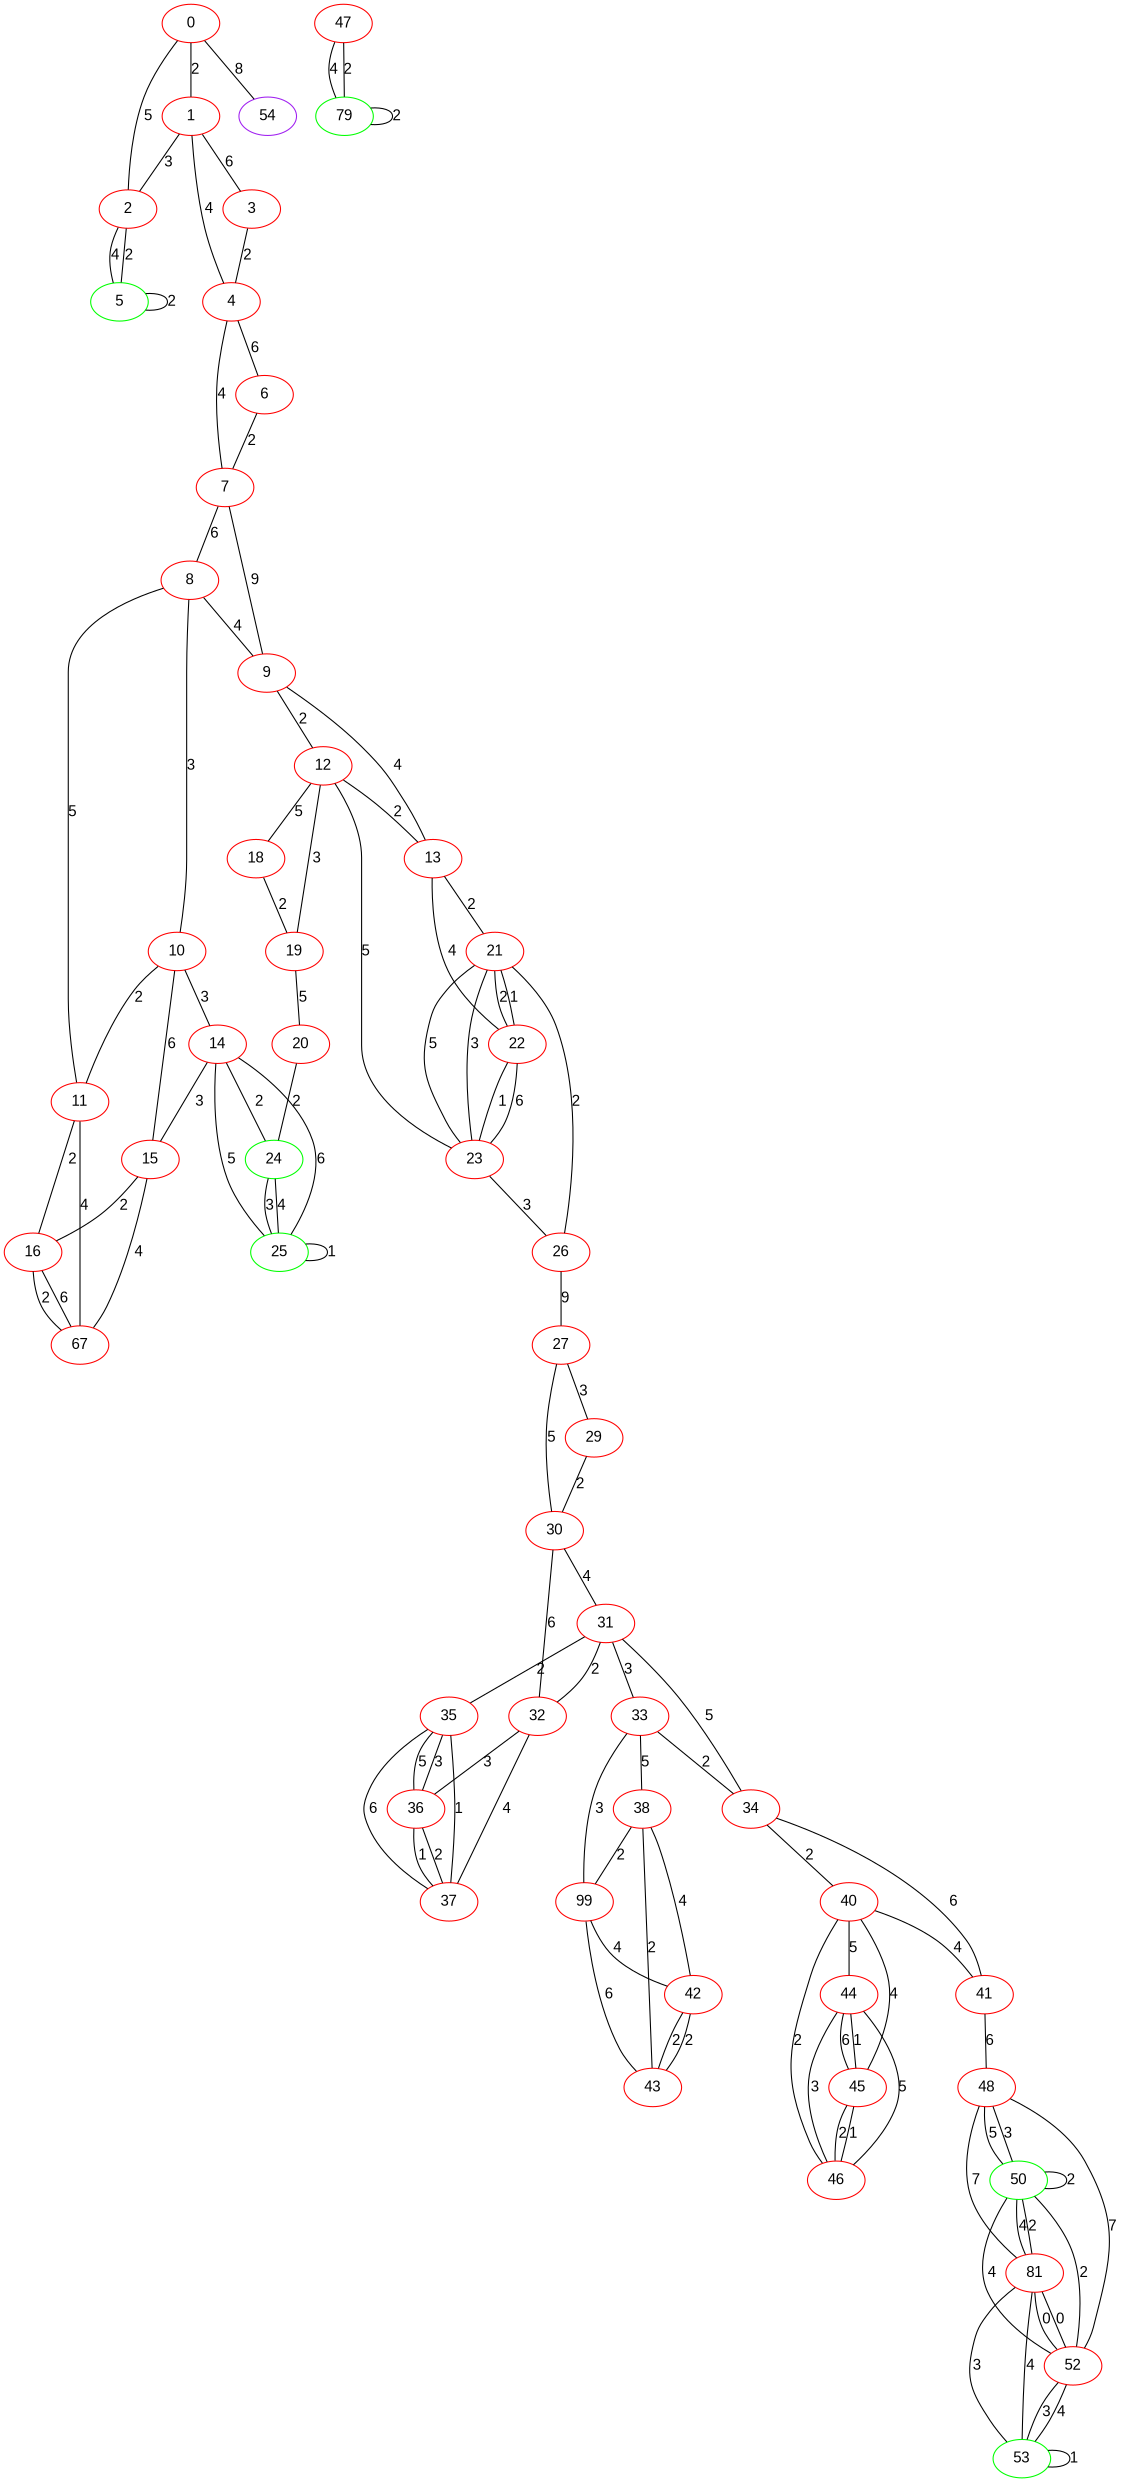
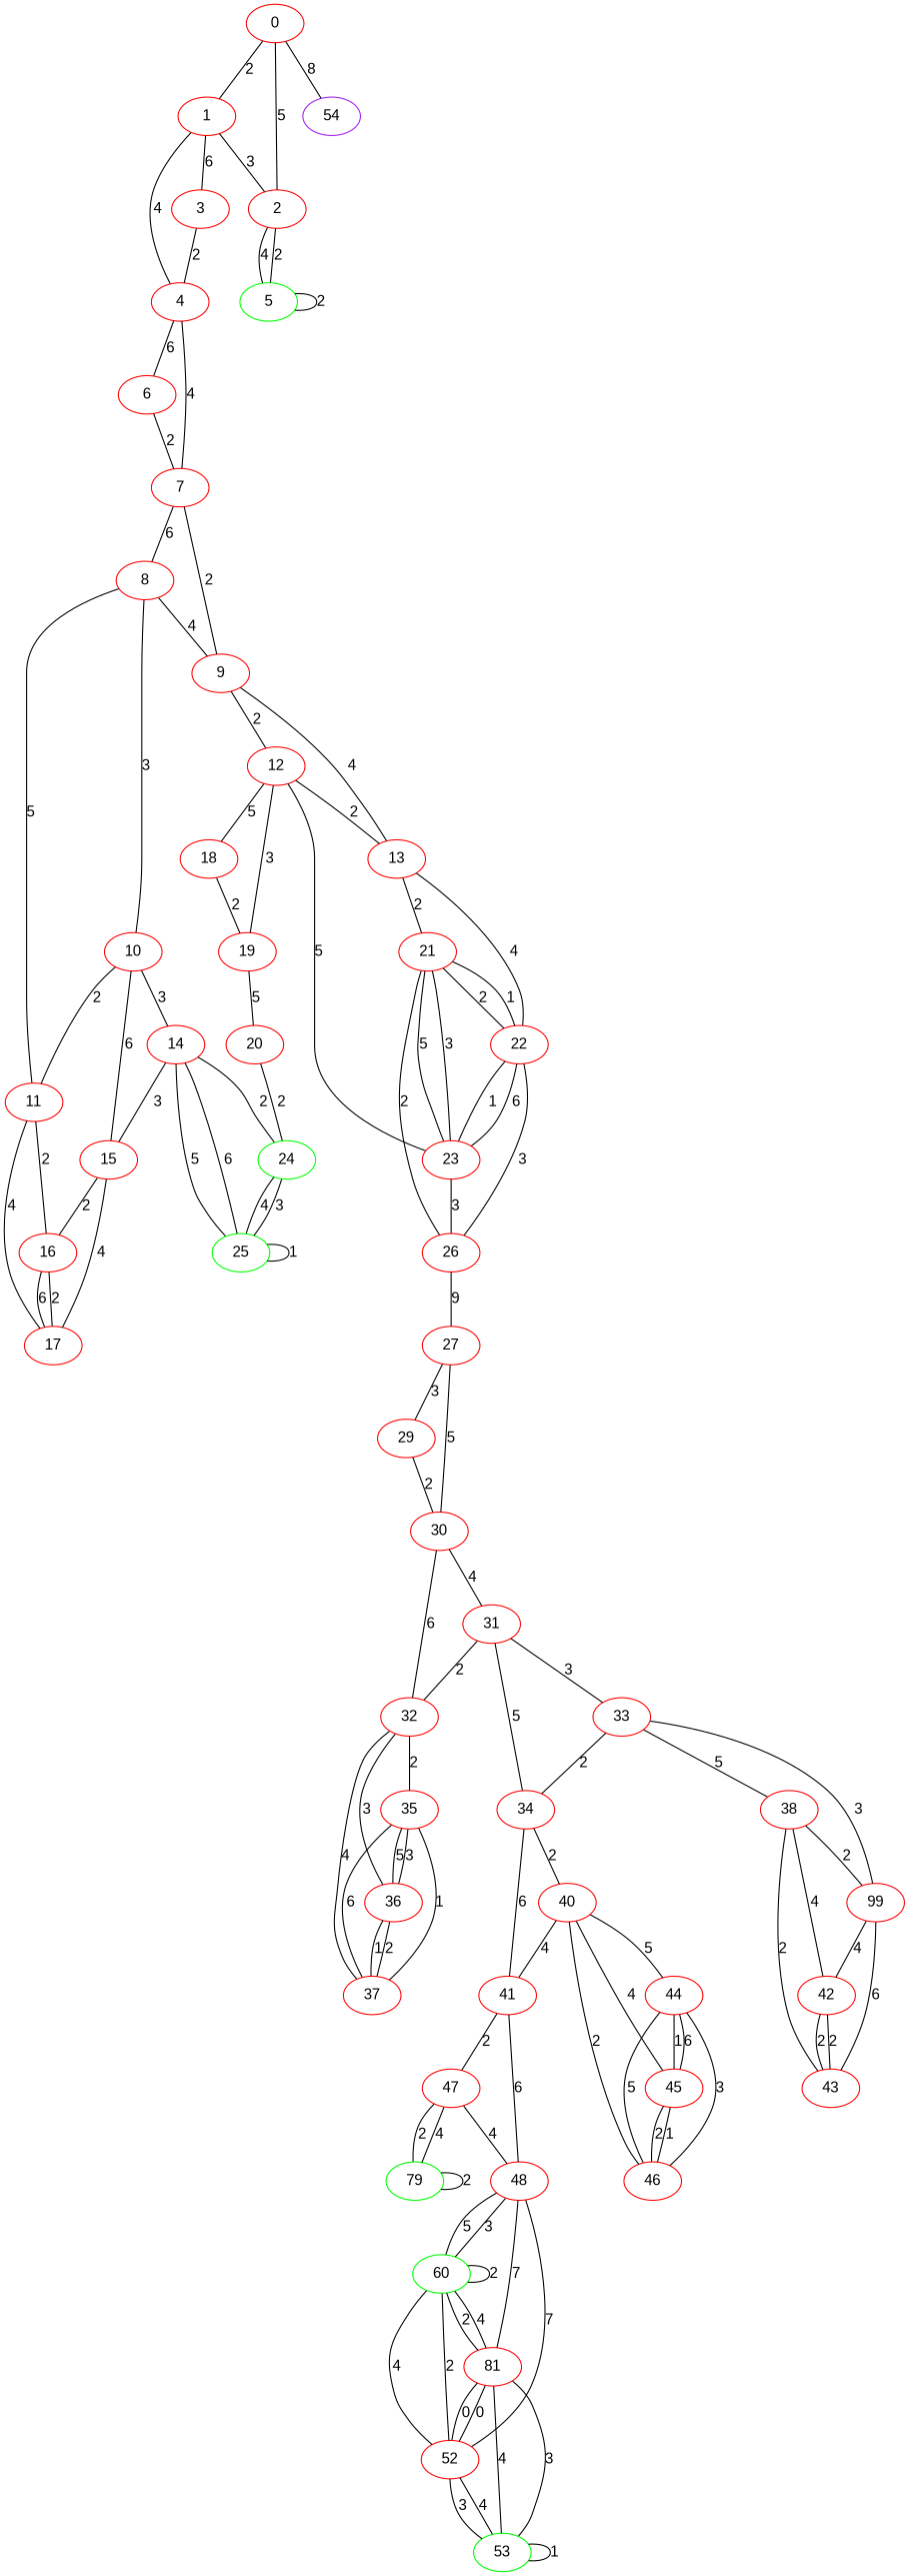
  graph {
    fontname="Liberation Sans"
    node [color=red fontname="Liberation Sans" weight=1]
    edge [fontname="Liberation Sans"]
    0
    1
    2
    54 [color=purple weight=4]
    3
    4
    5 [color=green weight=2]
    6
    7
    8
    9
    10
    11
    12
    13
    14
    15
    16
-   17 [label=67]
+   17
    18
    19
    23
    21
    22
    24 [color=green]
    25 [color=green weight=2]
    20
    26
    27
    29
    30
    31
    32
    33
    34
    35
    36
    37
    38
    n40 [label=99]
    40
    41
    42
    43
    44
    45
    46
    47
    48
    n50 [color=green label=79 weight=2]
-   50 [color=green weight=2]
+   50 [color=green weight=2 label=60]
    n52 [label=81]
    52
    53 [color=green weight=2]
    0 -- 1 [label=2]
    0 -- 2 [label=5]
    0 -- 54 [label=8]
    1 -- 2 [label=3]
    1 -- 3 [label=6]
    1 -- 4 [label=4]
    2 -- 5 [label=2]
    2 -- 5 [label=4]
    3 -- 4 [label=2]
    4 -- 6 [label=6]
    4 -- 7 [label=4]
    5 -- 5 [label=2]
    6 -- 7 [label=2]
    7 -- 8 [label=6]
-   7 -- 9 [label=9]
+   7 -- 9 [label=2]
    8 -- 9 [label=4]
    8 -- 10 [label=3]
    8 -- 11 [label=5]
    9 -- 12 [label=2]
    9 -- 13 [label=4]
    10 -- 11 [label=2]
    10 -- 14 [label=3]
    10 -- 15 [label=6]
    11 -- 16 [label=2]
    11 -- 17 [label=4]
    12 -- 13 [label=2]
    12 -- 18 [label=5]
    12 -- 19 [label=3]
    12 -- 23 [label=5]
    13 -- 21 [label=2]
    13 -- 22 [label=4]
    14 -- 15 [label=3]
    14 -- 24 [label=2]
    14 -- 25 [label=5]
    14 -- 25 [label=6]
    15 -- 16 [label=2]
    15 -- 17 [label=4]
    16 -- 17 [label=6]
    16 -- 17 [label=2]
    18 -- 19 [label=2]
    19 -- 20 [label=5]
    23 -- 26 [label=3]
    21 -- 23 [label=5]
    21 -- 23 [label=3]
    21 -- 22 [label=1]
    21 -- 22 [label=2]
    21 -- 26 [label=2]
    22 -- 23 [label=6]
    22 -- 23 [label=1]
+   22 -- 26 [label=3]
    24 -- 25 [label=3]
    24 -- 25 [label=4]
    25 -- 25 [label=1]
    20 -- 24 [label=2]
    26 -- 27 [label=9]
    27 -- 29 [label=3]
    27 -- 30 [label=5]
    29 -- 30 [label=2]
    30 -- 31 [label=4]
    30 -- 32 [label=6]
    31 -- 32 [label=2]
    31 -- 33 [label=3]
    31 -- 34 [label=5]
-   31 -- 35 [label=2]
+   32 -- 35 [label=2]
    32 -- 36 [label=3]
    32 -- 37 [label=4]
    33 -- 34 [label=2]
    33 -- 38 [label=5]
    33 -- n40 [label=3]
    34 -- 40 [label=2]
    34 -- 41 [label=6]
    35 -- 36 [label=5]
    35 -- 36 [label=3]
    35 -- 37 [label=6]
    35 -- 37 [label=1]
    36 -- 37 [label=1]
    36 -- 37 [label=2]
    38 -- n40 [label=2]
    38 -- 42 [label=4]
    38 -- 43 [label=2]
    n40 -- 42 [label=4]
    n40 -- 43 [label=6]
    40 -- 41 [label=4]
    40 -- 44 [label=5]
    40 -- 45 [label=4]
    40 -- 46 [label=2]
+   41 -- 47 [label=2]
    41 -- 48 [label=6]
    42 -- 43 [label=2]
    42 -- 43 [label=2]
    44 -- 45 [label=6]
    44 -- 45 [label=1]
    44 -- 46 [label=5]
    44 -- 46 [label=3]
    45 -- 46 [label=1]
    45 -- 46 [label=2]
+   47 -- 48 [label=4]
    47 -- n50 [label=4]
    47 -- n50 [label=2]
    48 -- 50 [label=3]
    48 -- 50 [label=5]
    48 -- n52 [label=7]
    48 -- 52 [label=7]
    n50 -- n50 [label=2]
    50 -- 50 [label=2]
    50 -- n52 [label=4]
    50 -- n52 [label=2]
    50 -- 52 [label=4]
    50 -- 52 [label=2]
    n52 -- 52 [label=0]
    n52 -- 52 [label=0]
    n52 -- 53 [label=3]
    n52 -- 53 [label=4]
    52 -- 53 [label=3]
    52 -- 53 [label=4]
    53 -- 53 [label=1]
  }
